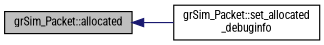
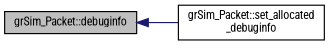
  digraph {
    rankdir=LR
    fontname="Roboto Condensed"
    node [color=black fontname="Roboto Condensed" fontsize=10 shape=record style=filled]
-   n1 [fillcolor=grey75 fontcolor=black height=0.2 label="grSim_Packet::allocated" width=0.4]
+   n1 [fillcolor=grey75 fontcolor=black height=0.2 label="grSim_Packet::debuginfo" width=0.4]
    n2 [fillcolor=white height=0.2 label="grSim_Packet::set_allocated\l_debuginfo" width=0.4]
    n1 -> n2 [color=midnightblue dir=back fontname="Roboto Condensed" fontsize=10 labelfontname=Helvetica labelfontsize=10 style=solid]
  }
